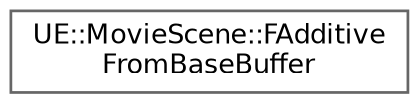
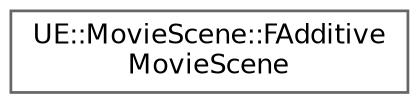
  digraph {
    rankdir=TB
    fontname="DejaVu Sans"
-   n1 [color=grey40 fillcolor=white fontname="DejaVu Sans" fontsize=10 height=0.2 label="UE::MovieScene::FAdditive\lFromBaseBuffer" shape=box style=filled width=0.4]
+   n1 [color=grey40 fillcolor=white fontname="DejaVu Sans" fontsize=10 height=0.2 label="UE::MovieScene::FAdditive\lMovieScene" shape=box style=filled width=0.4]
  }
